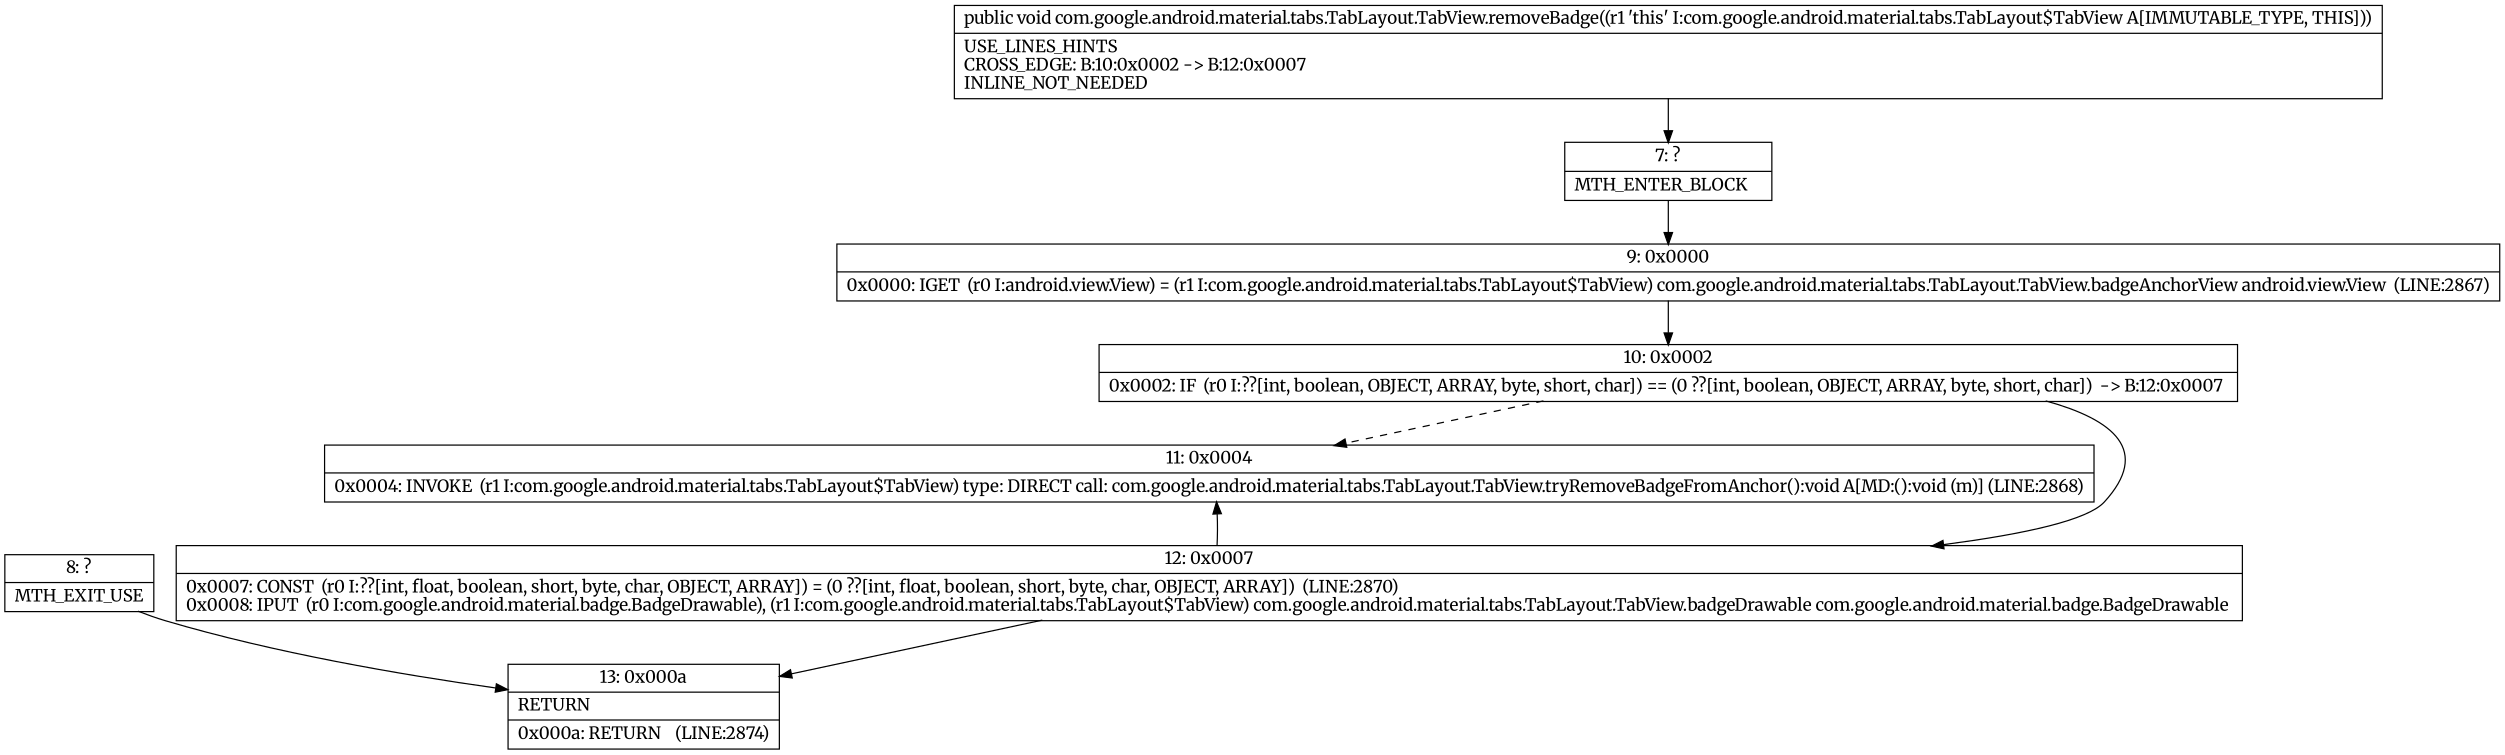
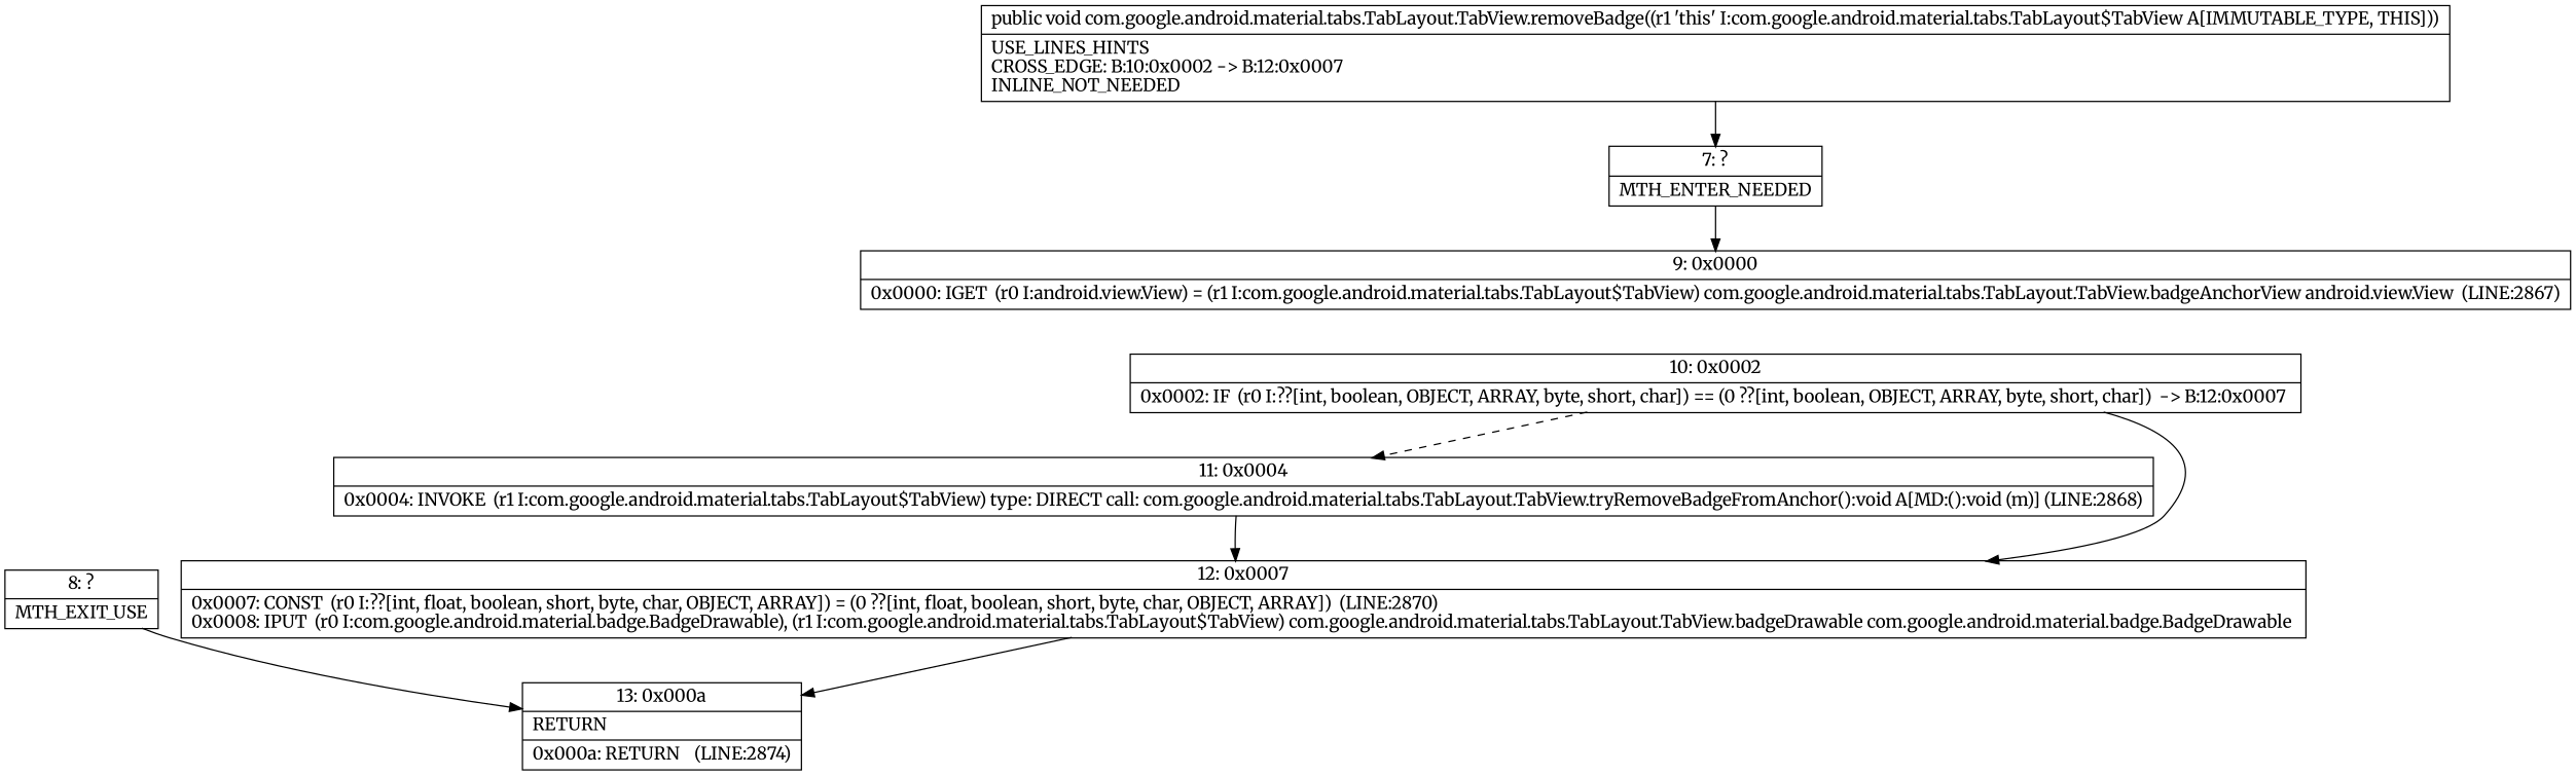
  digraph {
    fontname=Merriweather
    node [fontname=Merriweather shape=record]
    edge [fontname=Merriweather]
-   n1 [label="{7\:\ ?|MTH_ENTER_BLOCK\l}"]
+   n1 [label="{7\:\ ?|MTH_ENTER_NEEDED\l}"]
    n2 [label="{9\:\ 0x0000|0x0000: IGET  (r0 I:android.view.View) = (r1 I:com.google.android.material.tabs.TabLayout$TabView) com.google.android.material.tabs.TabLayout.TabView.badgeAnchorView android.view.View  (LINE:2867)\l}"]
    n3 [label="{10\:\ 0x0002|0x0002: IF  (r0 I:??[int, boolean, OBJECT, ARRAY, byte, short, char]) == (0 ??[int, boolean, OBJECT, ARRAY, byte, short, char])  \-\> B:12:0x0007 \l}"]
    n4 [label="{11\:\ 0x0004|0x0004: INVOKE  (r1 I:com.google.android.material.tabs.TabLayout$TabView) type: DIRECT call: com.google.android.material.tabs.TabLayout.TabView.tryRemoveBadgeFromAnchor():void A[MD:():void (m)] (LINE:2868)\l}"]
    n5 [label="{12\:\ 0x0007|0x0007: CONST  (r0 I:??[int, float, boolean, short, byte, char, OBJECT, ARRAY]) = (0 ??[int, float, boolean, short, byte, char, OBJECT, ARRAY])  (LINE:2870)\l0x0008: IPUT  (r0 I:com.google.android.material.badge.BadgeDrawable), (r1 I:com.google.android.material.tabs.TabLayout$TabView) com.google.android.material.tabs.TabLayout.TabView.badgeDrawable com.google.android.material.badge.BadgeDrawable \l}"]
    n6 [label="{13\:\ 0x000a|RETURN\l|0x000a: RETURN    (LINE:2874)\l}"]
    n7 [label="{8\:\ ?|MTH_EXIT_USE\l}"]
    n8 [label="{public void com.google.android.material.tabs.TabLayout.TabView.removeBadge((r1 'this' I:com.google.android.material.tabs.TabLayout$TabView A[IMMUTABLE_TYPE, THIS]))  | USE_LINES_HINTS\lCROSS_EDGE: B:10:0x0002 \-\> B:12:0x0007\lINLINE_NOT_NEEDED\l}"]
    n1 -> n2
-   n2 -> n3
    n3 -> n4 [style=dashed]
    n3 -> n5
-   n5 -> n4
+   n4 -> n5
    n5 -> n6
    n7 -> n6
    n8 -> n1
  }
